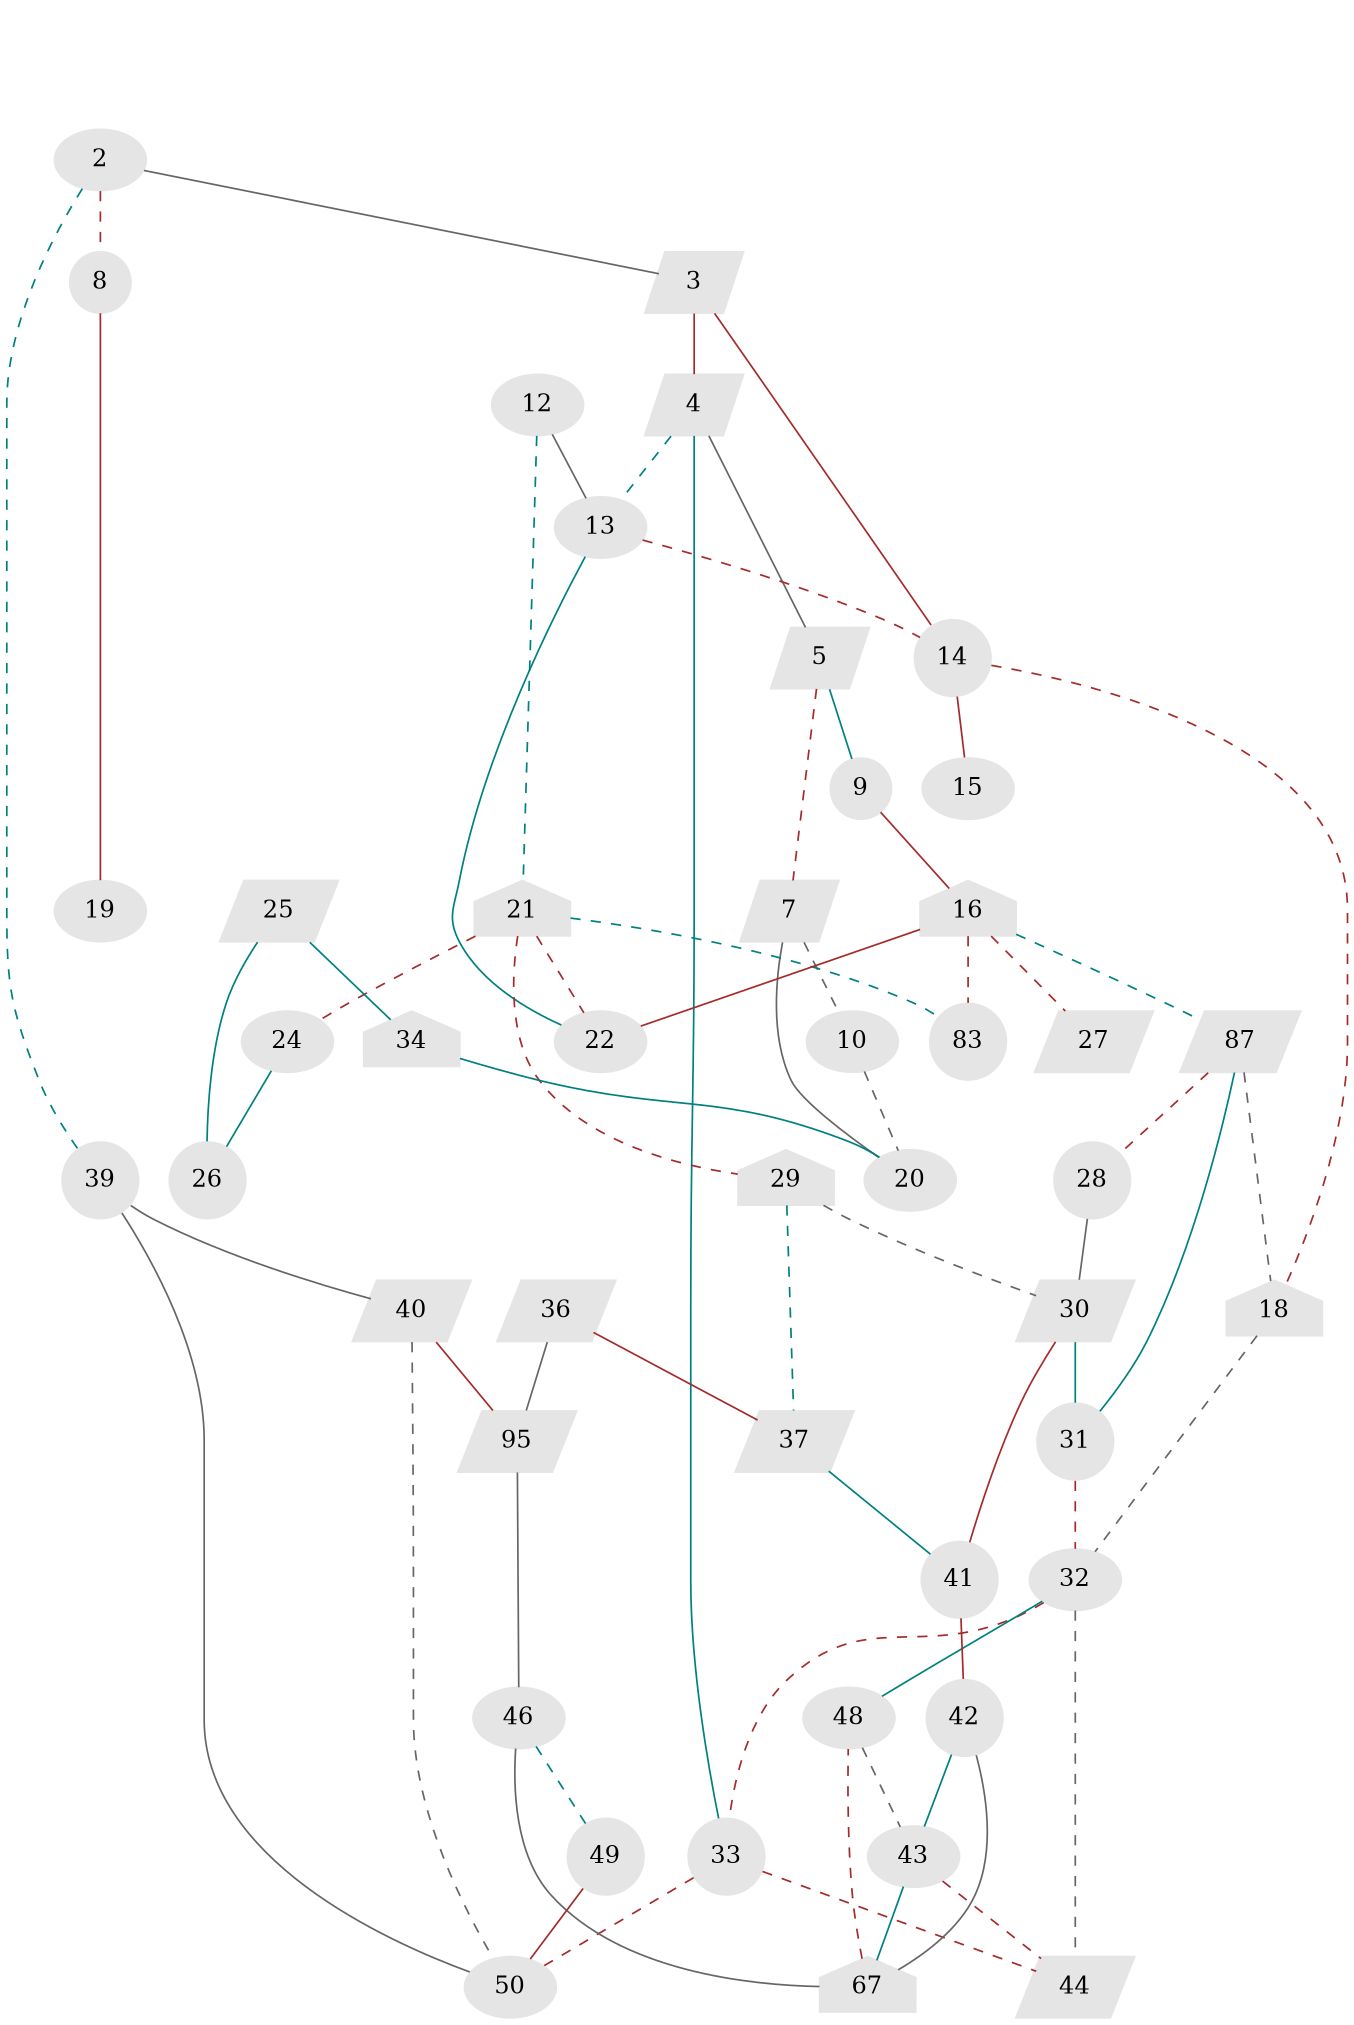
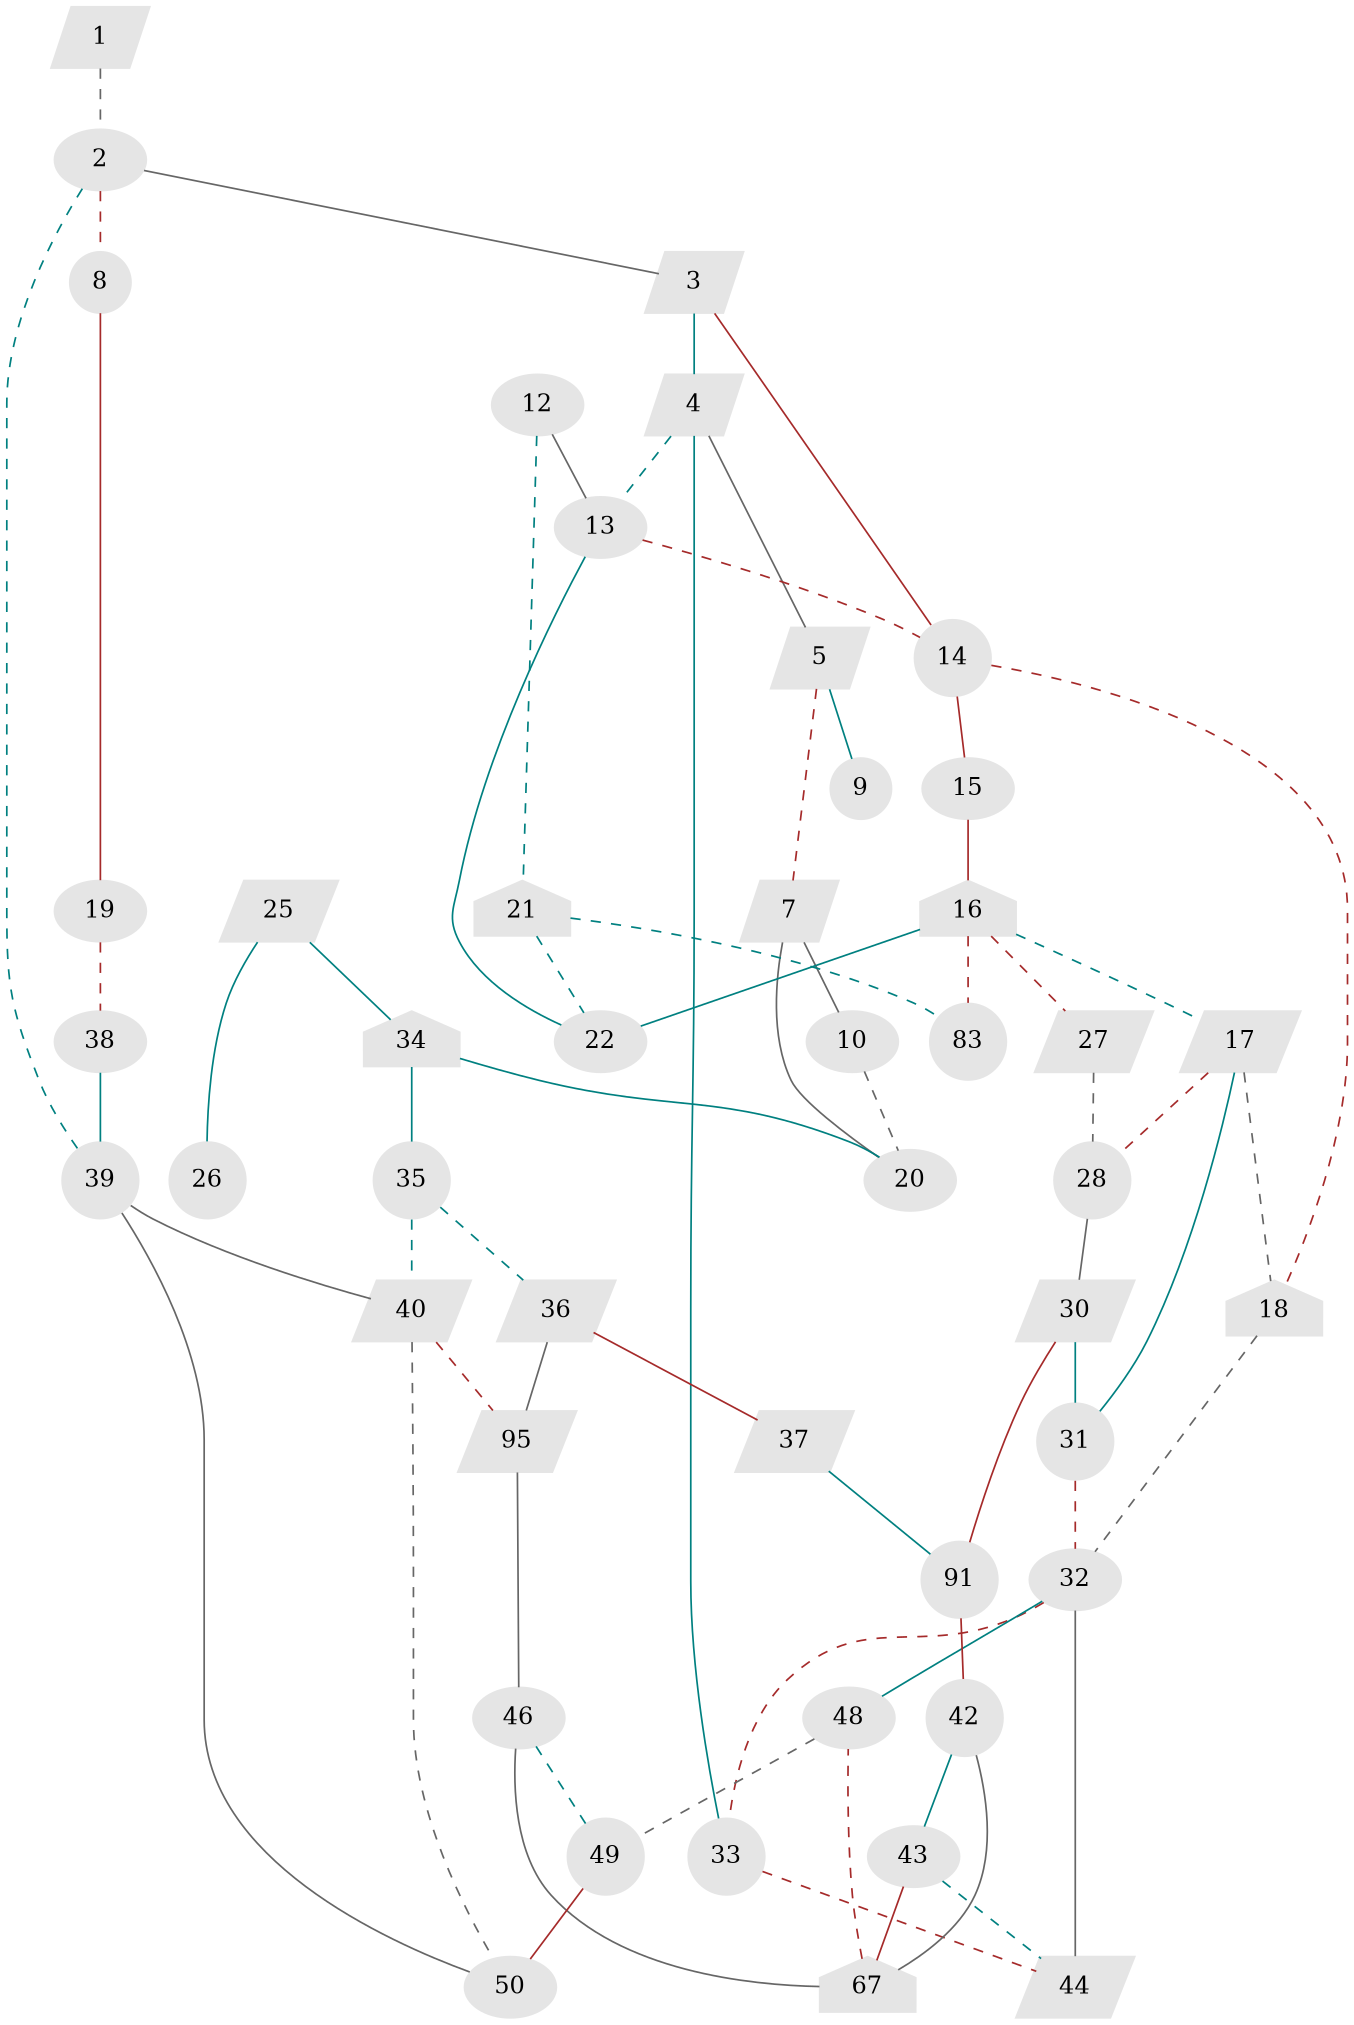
  graph {
    node [color=gray90 shape=ellipse style=filled]
    edge [color=brown style=solid weight=1.0]
+   1 [shape=parallelogram]
    2
    3 [shape=parallelogram]
    8 [shape=circle]
    39 [shape=circle]
    4 [shape=parallelogram]
    14 [shape=circle]
    19
    50
    40 [shape=parallelogram]
    33 [shape=circle]
    5 [shape=parallelogram]
    13
    15
    18 [shape=house]
    44 [shape=parallelogram]
    7 [shape=parallelogram]
    9 [shape=circle]
    22
    10
    20
+   38
    12
    21 [shape=house]
    26 [shape=circle]
-   24
    n27 [label=83 shape=circle]
-   29 [shape=house]
    16 [shape=house]
    32
-   17 [shape=parallelogram label=87]
+   17 [shape=parallelogram]
    27 [shape=parallelogram]
    28 [shape=circle]
    31 [shape=circle]
    30 [shape=parallelogram]
    25 [shape=parallelogram]
    34 [shape=house]
    37 [shape=parallelogram]
-   41 [shape=circle]
+   35 [shape=circle]
+   41 [shape=circle label=91]
    42 [shape=circle]
    48
    36 [shape=parallelogram]
    n44 [label=95 shape=parallelogram]
    46
    43
    n47 [label=67 shape=house]
    49 [shape=circle]
+   1 -- 2 [color=gray40 style=dashed]
    2 -- 3 [color=gray40]
    2 -- 8 [style=dashed]
    2 -- 39 [color=teal style=dashed]
-   3 -- 4
+   3 -- 4 [color=teal]
    3 -- 14
    8 -- 19
    39 -- 50 [color=gray40]
    39 -- 40 [color=gray40]
    4 -- 33 [color=teal]
    4 -- 5 [color=gray40]
    4 -- 13 [color=teal style=dashed]
    14 -- 15
    14 -- 18 [style=dashed]
+   19 -- 38 [style=dashed weight=2.0]
    40 -- 50 [color=gray40 style=dashed]
-   40 -- n44 [weight=2.0]
-   33 -- 50 [style=dashed]
+   40 -- n44 [style=dashed weight=2.0]
    33 -- 44 [style=dashed]
    5 -- 7 [style=dashed]
    5 -- 9 [color=teal weight=2.0]
    13 -- 14 [style=dashed]
    13 -- 22 [color=teal]
-   9 -- 16
+   15 -- 16
    18 -- 32 [color=gray40 style=dashed weight=2.0]
-   7 -- 10 [color=gray40 style=dashed]
+   7 -- 10 [color=gray40]
    7 -- 20 [color=gray40]
    10 -- 20 [color=gray40 style=dashed]
+   38 -- 39 [color=teal]
    12 -- 13 [color=gray40]
    12 -- 21 [color=teal style=dashed]
-   21 -- 22 [style=dashed]
-   21 -- 24 [style=dashed]
+   21 -- 22 [color=teal style=dashed]
    21 -- n27 [color=teal style=dashed]
-   21 -- 29 [style=dashed weight=2.0]
-   24 -- 26 [color=teal]
-   29 -- 30 [color=gray40 style=dashed]
-   29 -- 37 [color=teal style=dashed]
-   16 -- 22
+   16 -- 22 [color=teal]
    16 -- n27 [style=dashed weight=2.0]
    16 -- 17 [color=teal style=dashed]
    16 -- 27 [style=dashed]
    32 -- 33 [style=dashed]
-   32 -- 44 [color=gray40 style=dashed weight=3.0]
+   32 -- 44 [color=gray40 weight=3.0]
    32 -- 48 [color=teal]
    17 -- 18 [color=gray40 style=dashed]
    17 -- 28 [style=dashed weight=2.0]
    17 -- 31 [color=teal]
+   27 -- 28 [color=gray40 style=dashed weight=2.0]
    28 -- 30 [color=gray40 weight=2.0]
    31 -- 32 [style=dashed weight=2.0]
    30 -- 31 [color=teal]
    30 -- 41
    25 -- 26 [color=teal weight=2.0]
    25 -- 34 [color=teal weight=2.0]
    34 -- 20 [color=teal]
+   34 -- 35 [color=teal weight=2.0]
    37 -- 41 [color=teal]
+   35 -- 40 [color=teal style=dashed weight=2.0]
+   35 -- 36 [color=teal style=dashed]
    41 -- 42
    42 -- 43 [color=teal]
    42 -- n47 [color=gray40]
-   48 -- 43 [color=gray40 style=dashed]
+   48 -- 49 [color=gray40 style=dashed]
    36 -- 37
    36 -- n44 [color=gray40]
    n44 -- 46 [color=gray40]
    46 -- n47 [color=gray40]
    46 -- 49 [color=teal style=dashed]
-   43 -- 44 [style=dashed]
-   43 -- n47 [color=teal]
+   43 -- 44 [color=teal style=dashed]
+   43 -- n47
    n47 -- 48 [style=dashed]
    49 -- 50
  }
